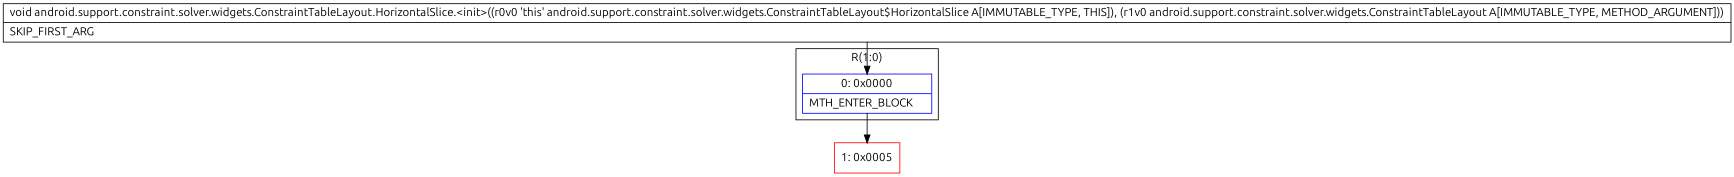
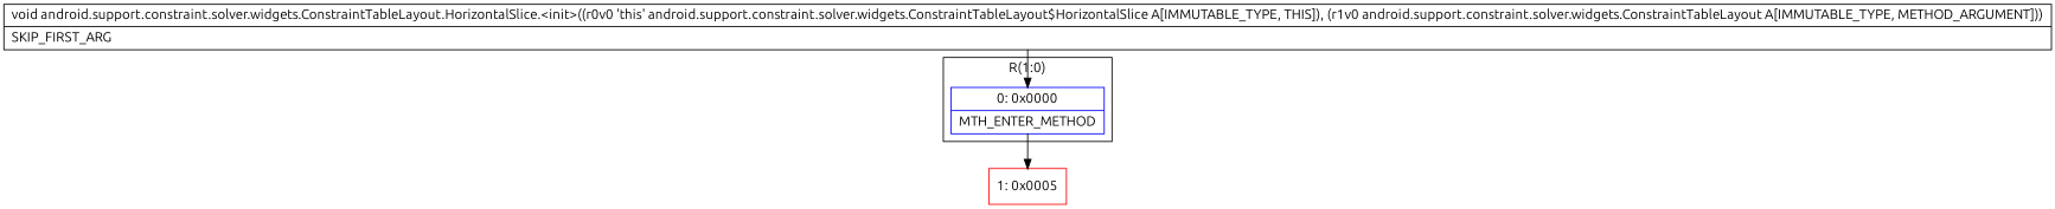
  digraph {
    fontname=Ubuntu
    node [shape=record fontname=Ubuntu]
    edge [fontname=Ubuntu]
-   n1 [color=blue label="{0\:\ 0x0000|MTH_ENTER_BLOCK\l}"]
+   n1 [color=blue label="{0\:\ 0x0000|MTH_ENTER_METHOD\l}"]
    n2 [color=red label="{1\:\ 0x0005}"]
    n3 [label="{void android.support.constraint.solver.widgets.ConstraintTableLayout.HorizontalSlice.\<init\>((r0v0 'this' android.support.constraint.solver.widgets.ConstraintTableLayout$HorizontalSlice A[IMMUTABLE_TYPE, THIS]), (r1v0 android.support.constraint.solver.widgets.ConstraintTableLayout A[IMMUTABLE_TYPE, METHOD_ARGUMENT]))  | SKIP_FIRST_ARG\l}"]
    subgraph cluster_1 {
      label="R(1:0)"
      n1
    }
    n1 -> n2
    n3 -> n1
  }
